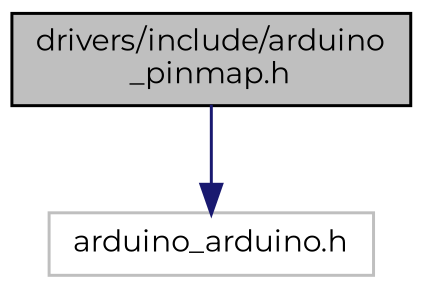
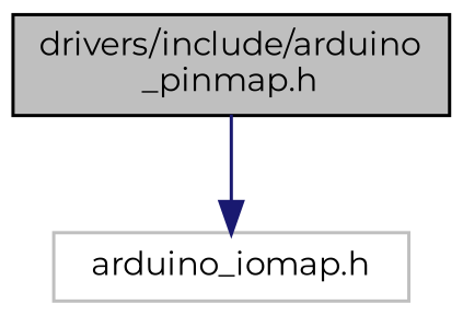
  digraph {
    fontname=Montserrat
    node [fontname=Montserrat fontsize=10 shape=record style=filled]
    n1 [color=black fillcolor=grey75 fontcolor=black height=0.2 label="drivers/include/arduino\l_pinmap.h" width=0.4]
-   n2 [color=grey75 fillcolor=white height=0.2 label="arduino_arduino.h" width=0.4]
+   n2 [color=grey75 fillcolor=white height=0.2 label="arduino_iomap.h" width=0.4]
    n1 -> n2 [color=midnightblue fontname=Montserrat fontsize=10 labelfontname=Helvetica labelfontsize=10 style=solid]
  }
